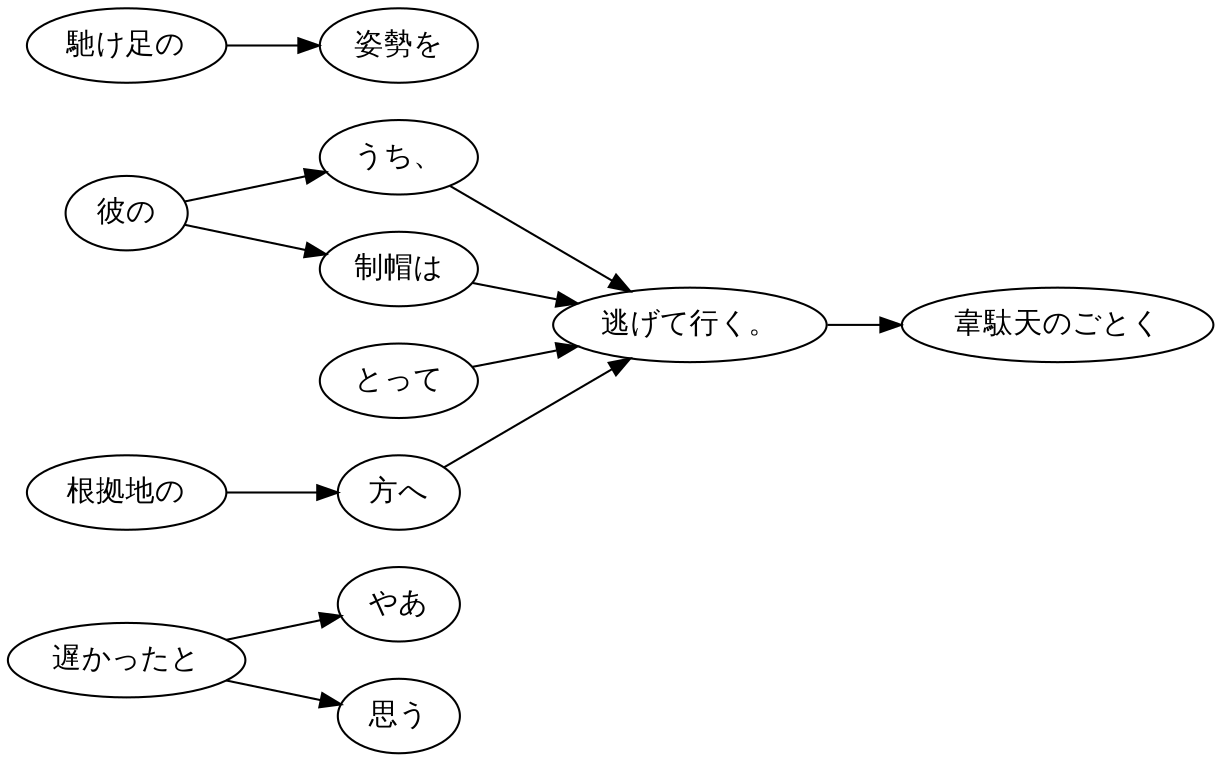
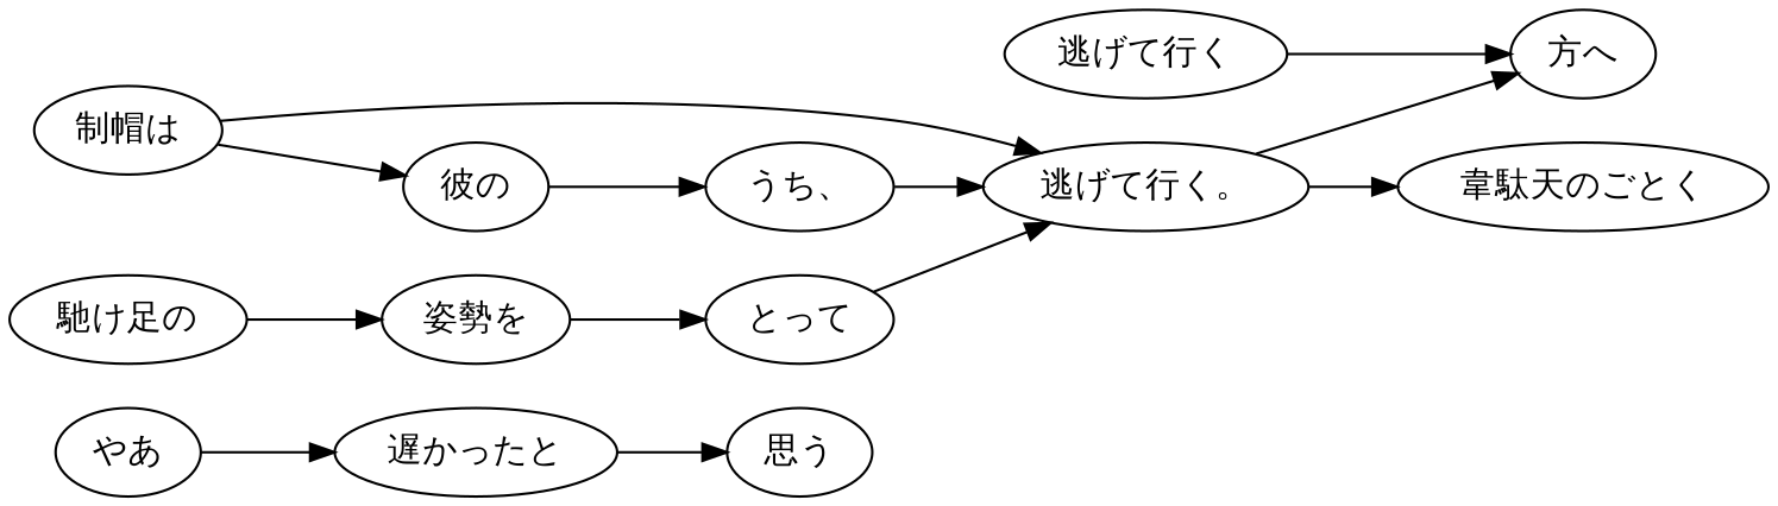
  digraph {
    rankdir=LR
    n1 [label="やあ"]
    n2 [label="遅かったと"]
    n3 [label="思う"]
    n4 [label="うち、"]
    n5 [label="逃げて行く。"]
    n6 [label="韋駄天のごとく"]
    n7 [label="彼の"]
    n8 [label="制帽は"]
    n9 [label="馳け足の"]
    n10 [label="姿勢を"]
    n11 [label="とって"]
-   n12 [label="根拠地の"]
+   n12 [label="逃げて行く"]
    n13 [label="方へ"]
-   n2 -> n1
+   n1 -> n2
    n2 -> n3
    n4 -> n5
    n5 -> n6
    n7 -> n4
-   n7 -> n8
+   n8 -> n7
    n8 -> n5
    n9 -> n10
+   n10 -> n11
    n11 -> n5
    n12 -> n13
-   n13 -> n5
+   n5 -> n13
  }
